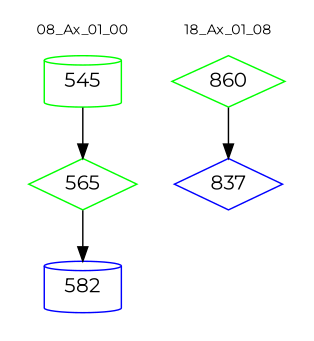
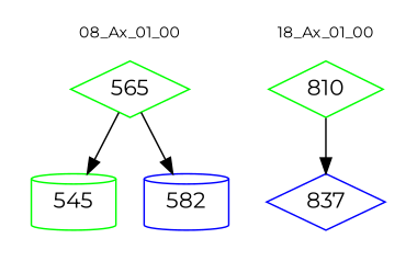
  digraph {
    fontname=Montserrat
    node [color=green fontname=Montserrat shape=diamond]
    edge [color=black fontname=Montserrat]
    n1 [label=565]
    n2 [label=545 shape=cylinder]
    n3 [color=blue label=582 shape=cylinder]
-   n4 [label=860]
+   n4 [label=810]
    n5 [color=blue label=837]
    subgraph cluster_1 {
      color=white
      fontsize=10
      label="08_Ax_01_00"
      n1
      n2
      n3
    }
    subgraph cluster_2 {
      color=white
      fontsize=10
-     label="18_Ax_01_08"
+     label="18_Ax_01_00"
      n4
      n5
    }
-   n2 -> n1
+   n1 -> n2
    n1 -> n3
    n4 -> n5
  }
